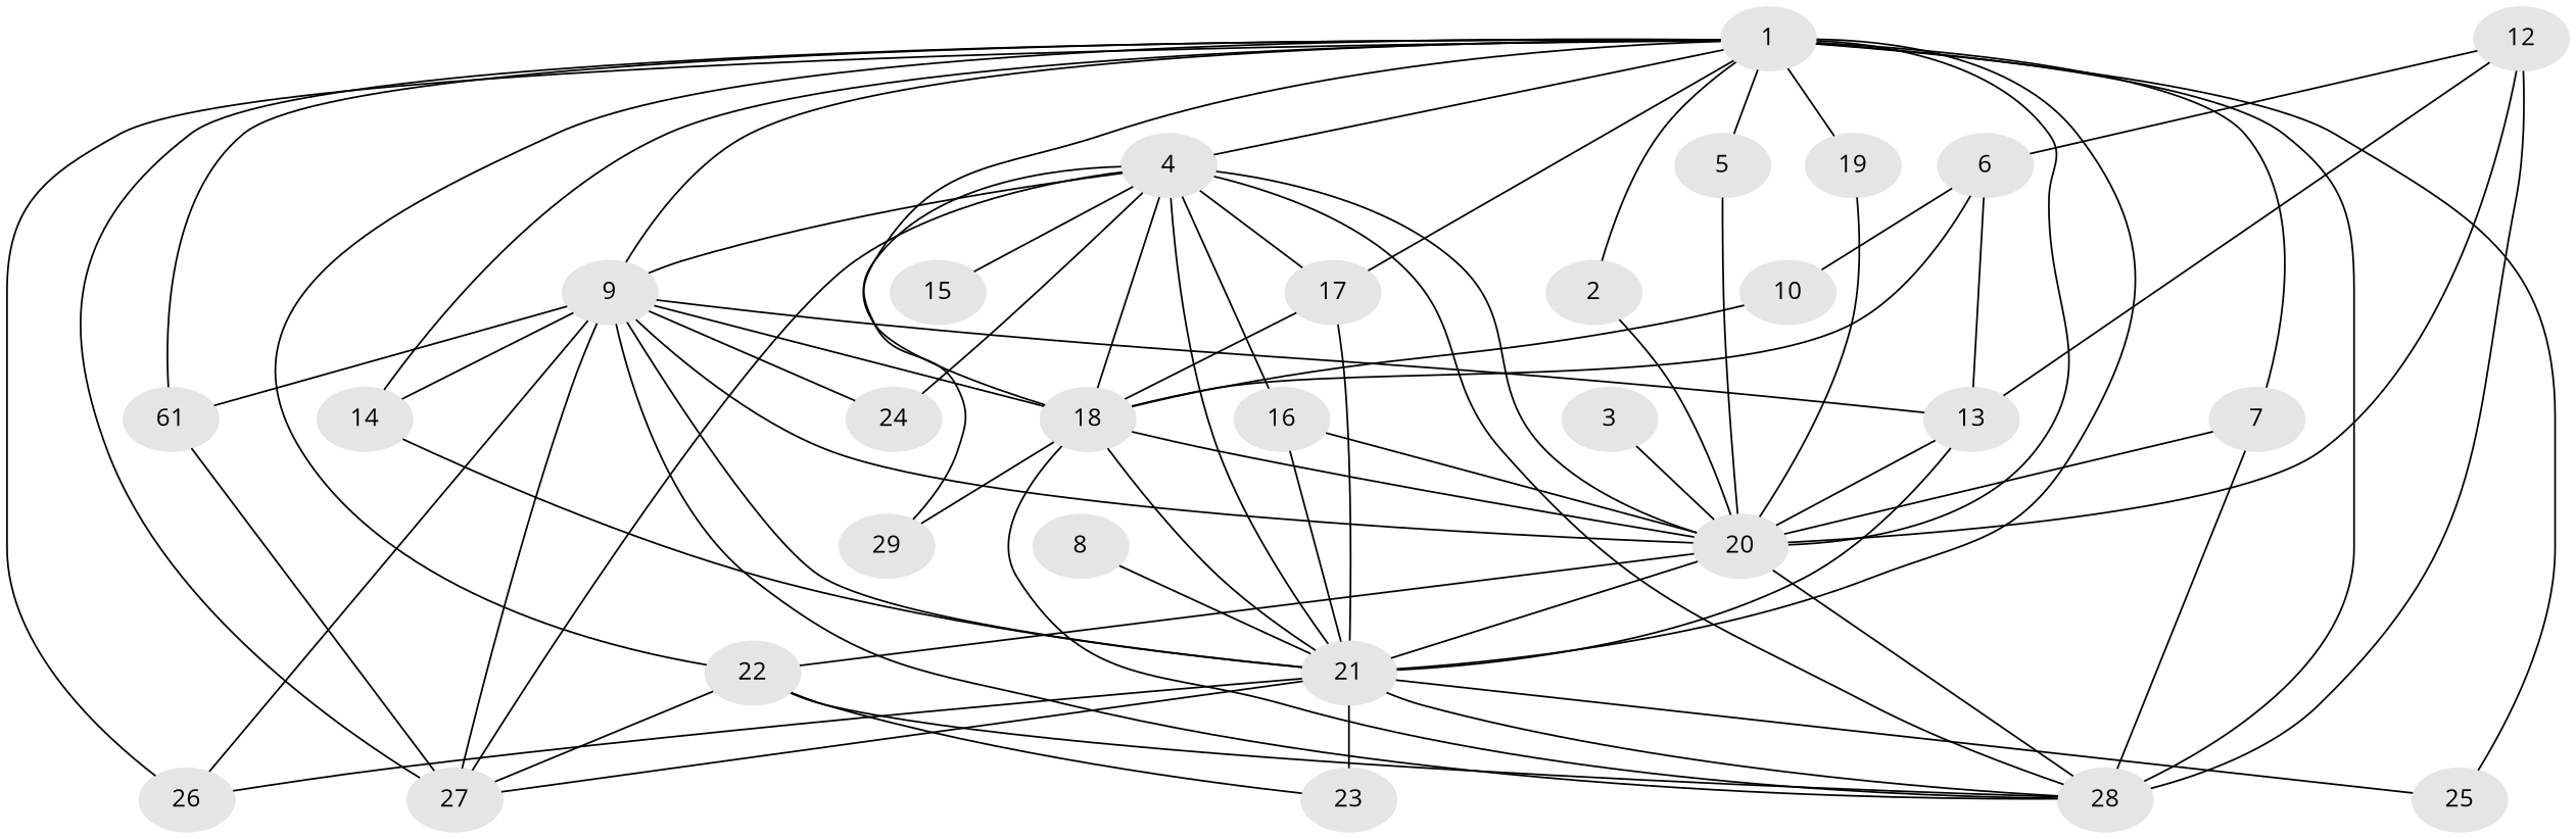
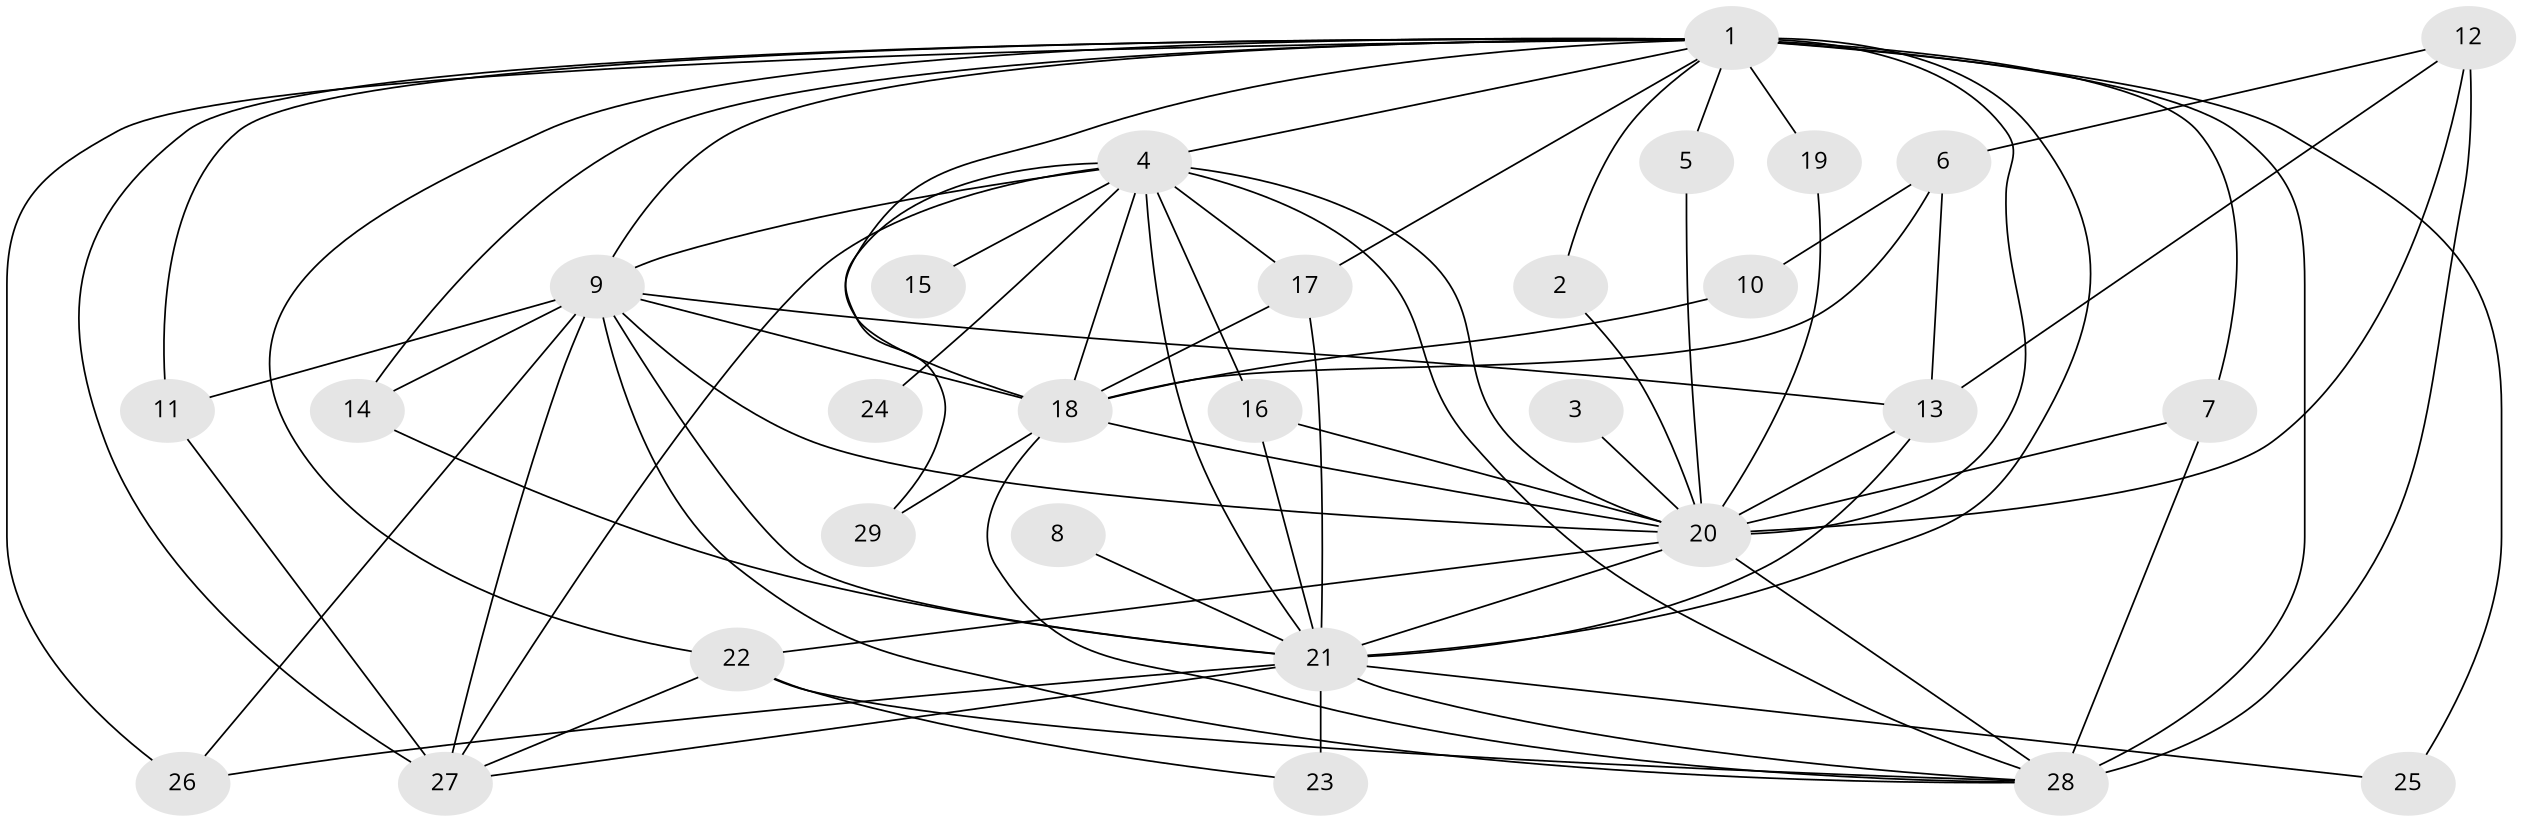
  graph {
    fontname="Open Sans"
    node [color=gray90 fontname="Open Sans" style=filled]
    edge [fontname="Open Sans" weight=1.0]
    1
    2
    4
    5
    7
    9
-   11 [label=61]
+   11
    14
    17
    18
    19
    20
    21
    22
    25
    26
    27
    28
    15
    16
    24
    29
    13
    23
    3
    6
    10
    8
    12
    1 -- 2
    1 -- 4 [weight=3.0]
    1 -- 5
    1 -- 7
    1 -- 9 [weight=3.0]
    1 -- 11
    1 -- 14
    1 -- 17
    1 -- 18 [weight=4.0]
    1 -- 19
    1 -- 20 [weight=4.0]
    1 -- 21 [weight=6.0]
    1 -- 22
    1 -- 25
    1 -- 26
    1 -- 27
    1 -- 28 [weight=5.0]
    2 -- 20
    4 -- 9
    4 -- 17
    4 -- 18 [weight=2.0]
    4 -- 20
    4 -- 21 [weight=2.0]
    4 -- 27
    4 -- 28
    4 -- 15
    4 -- 16
    4 -- 24
    4 -- 29
    5 -- 20
    7 -- 20
    7 -- 28
    9 -- 11
    9 -- 14
    9 -- 18 [weight=2.0]
    9 -- 20
    9 -- 21 [weight=2.0]
    9 -- 26
    9 -- 27 [weight=2.0]
    9 -- 28
-   9 -- 24
    9 -- 13 [weight=2.0]
    11 -- 27
    14 -- 21
    17 -- 18
    17 -- 21
    18 -- 20
-   18 -- 21 [weight=3.0]
    18 -- 28
    18 -- 29
    19 -- 20
    20 -- 21 [weight=3.0]
    20 -- 22
    20 -- 28
    21 -- 25
    21 -- 26
    21 -- 27
    21 -- 28 [weight=2.0]
    21 -- 23 [weight=2.0]
    22 -- 27
    22 -- 28
    22 -- 23
    16 -- 20
    16 -- 21
    13 -- 20
    13 -- 21 [weight=2.0]
    3 -- 20
    6 -- 18
    6 -- 13
    6 -- 10
    10 -- 18
    8 -- 21
    12 -- 20
    12 -- 28
    12 -- 13
    12 -- 6
  }
